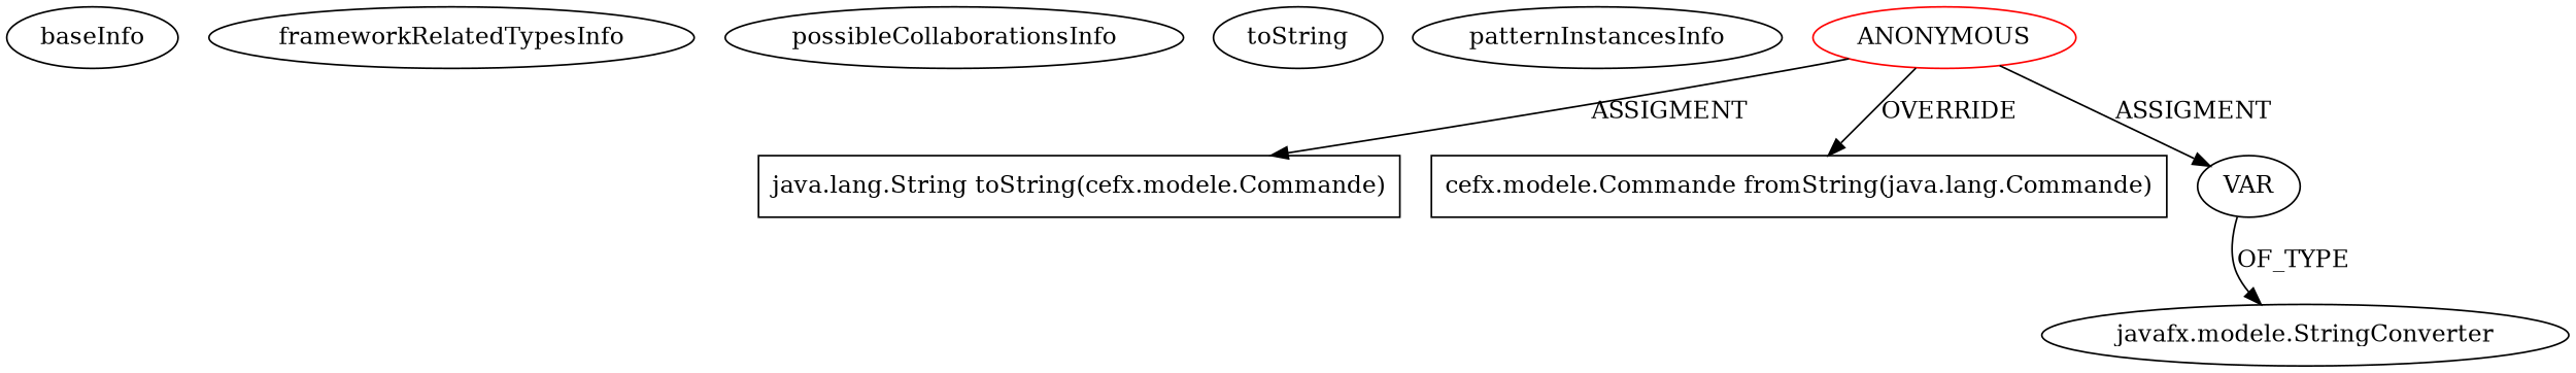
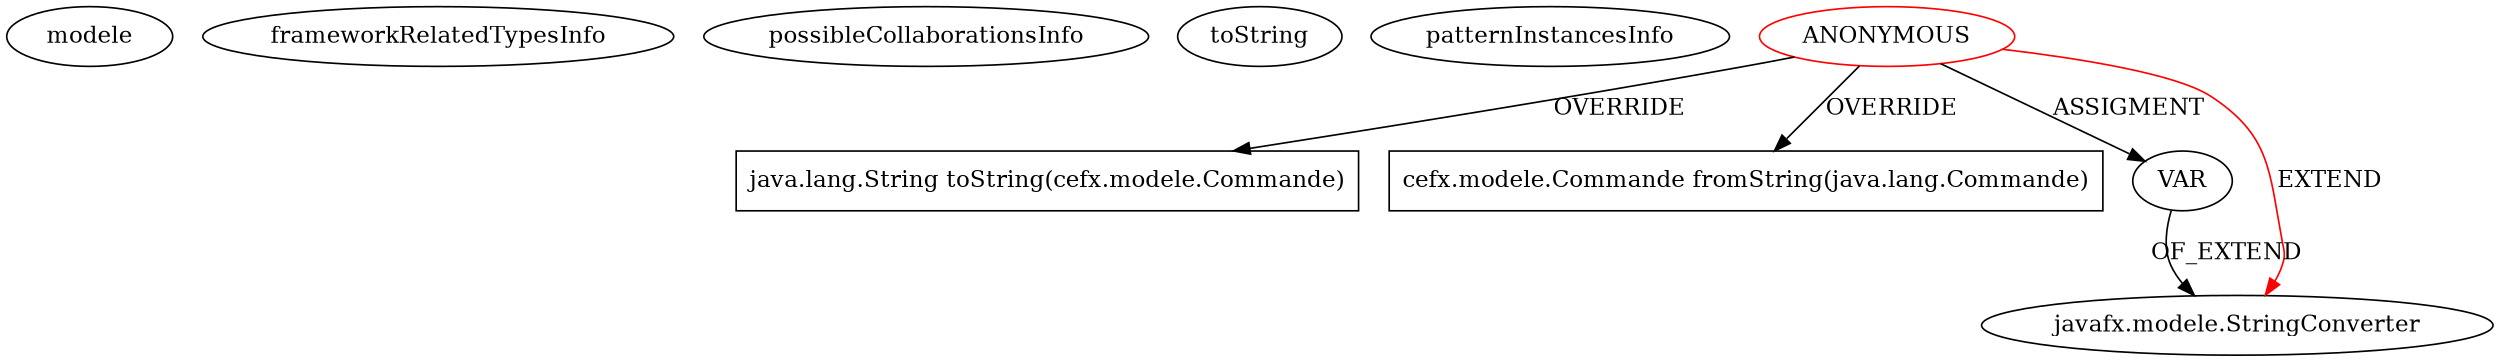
  digraph {
-   baseInfo [category=pattern graphId=4381 isAnonymous=true possibleRelation=false]
+   baseInfo [category=pattern graphId=4381 isAnonymous=true possibleRelation=false label=modele]
    frameworkRelatedTypesInfo [0="javafx.util.StringConverter"]
    possibleCollaborationsInfo
    n4 [frequency=3.0 label=toString patternRootClient=0]
    patternInstancesInfo [0="bianconejo-CEFX~/bianconejo-CEFX/CEFX-master/src/cefx/CEPaiementAttenteController.java~CEPaiementAttenteController~2031"]
    n6 [isFrameworkType=false label="java.lang.String toString(cefx.modele.Commande)" shape=box vertexType=OVERRIDING_METHOD_DECLARATION]
    n7 [color=red isFrameworkType=false label=ANONYMOUS vertexType=ROOT_ANONYMOUS_DECLARATION]
    n8 [isFrameworkType=false label="cefx.modele.Commande fromString(java.lang.Commande)" shape=box vertexType=OVERRIDING_METHOD_DECLARATION]
    n9 [isFrameworkType=false label=VAR vertexType=OUTSIDE_VARIABLE_EXPRESION]
    n10 [isFrameworkType=false label="javafx.modele.StringConverter" vertexType=FRAMEWORK_CLASS_TYPE]
-   n7 -> n6 [label=ASSIGMENT]
+   n7 -> n6 [label=OVERRIDE]
    n7 -> n8 [label=OVERRIDE]
    n7 -> n9 [label=ASSIGMENT]
-   n9 -> n10 [label=OF_TYPE]
+   n7 -> n10 [color=red label=EXTEND]
+   n9 -> n10 [label=OF_EXTEND]
  }
